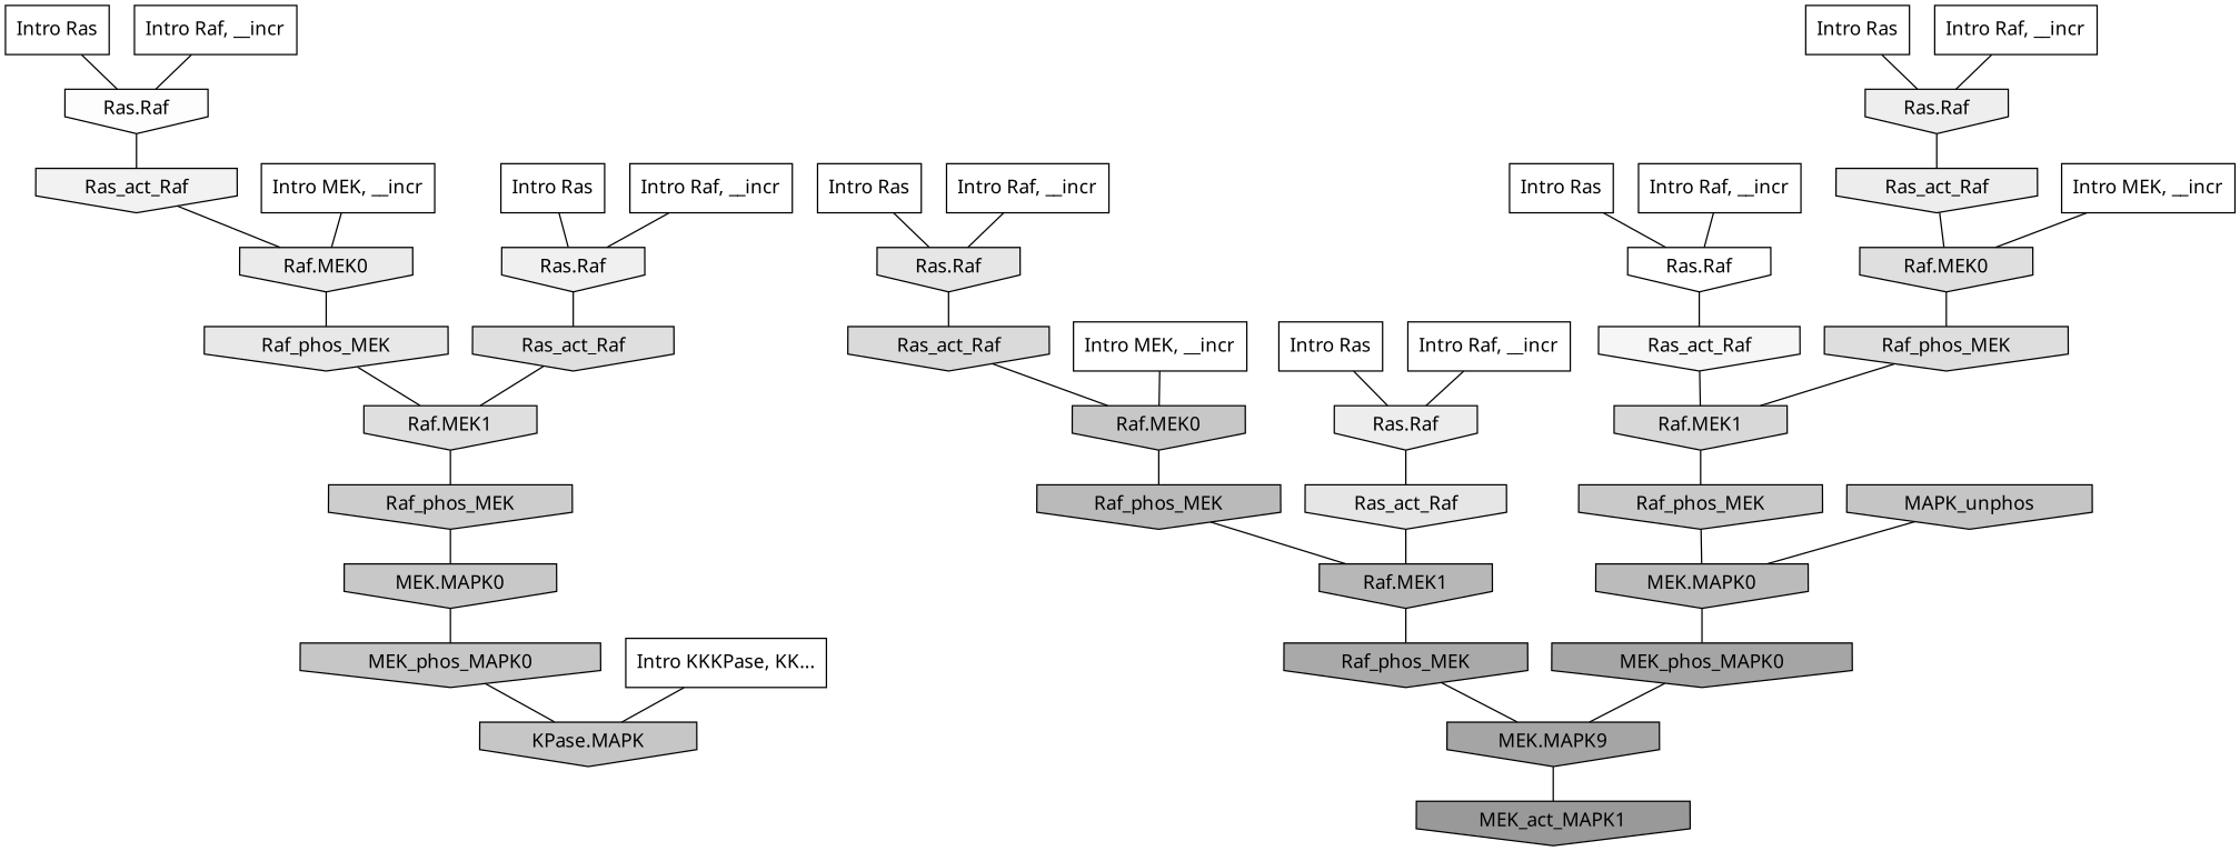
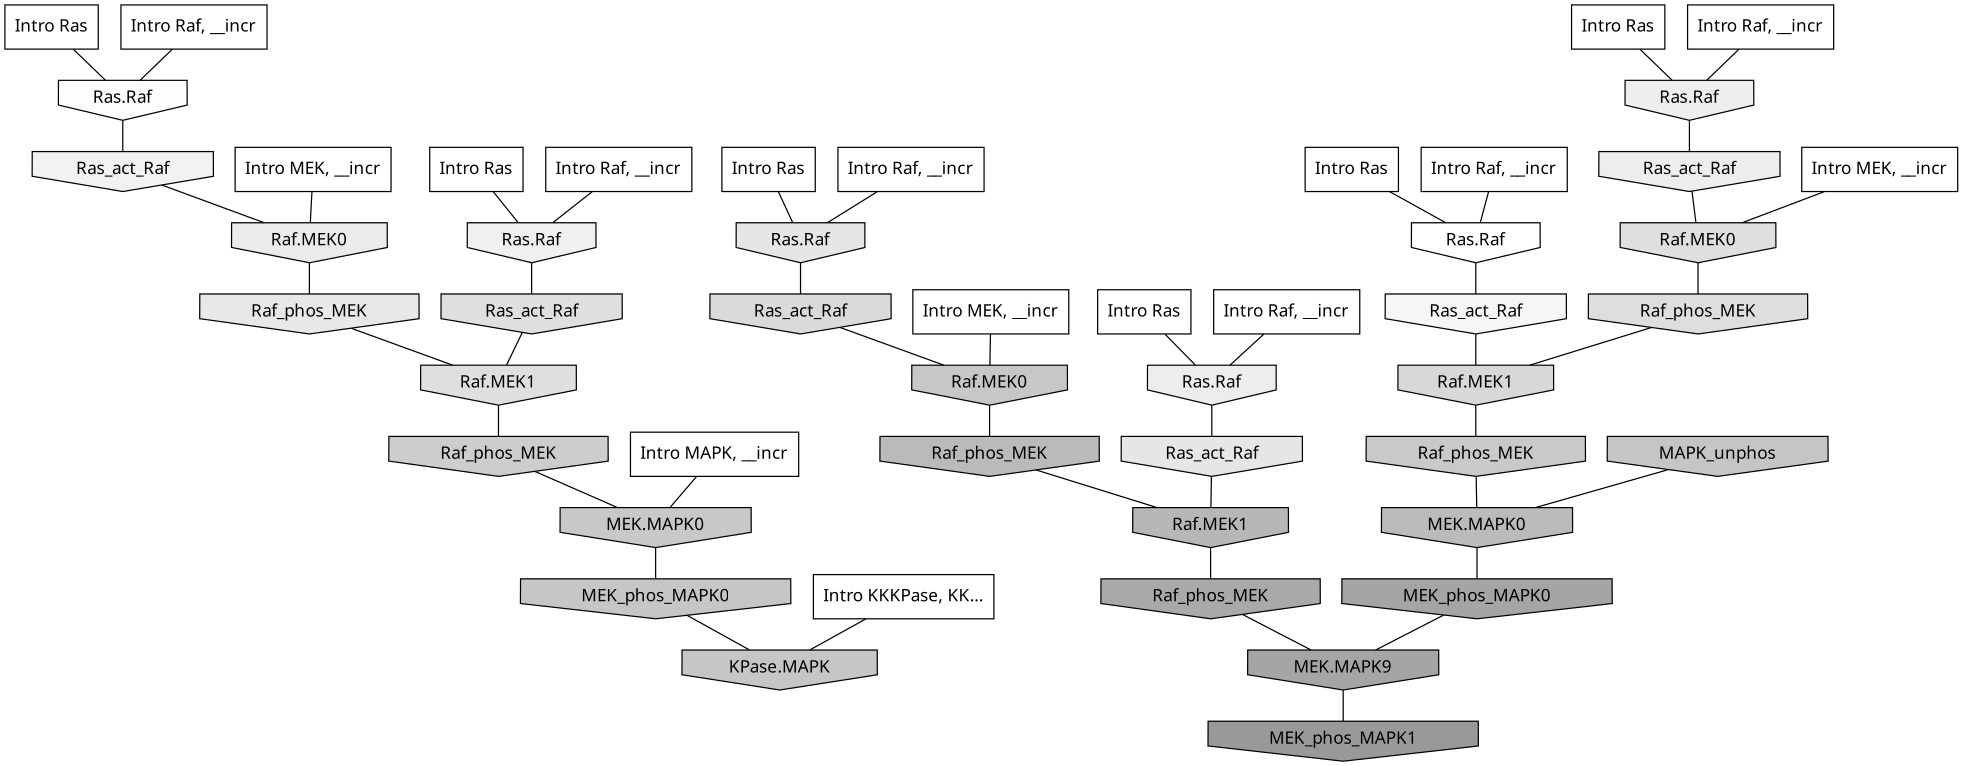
  digraph {
    rankdir=TB
    ranksep=0.30
    node [fillcolor="0.000 0.000 1.000" fontname="CMU Serif" shape=invhouse style=filled]
    edge [color="0.000 0.000 0.000" dir=none fontname="CMU Serif"]
    n1 [label="Intro Ras" shape=rectangle]
    n2 [fillcolor="0.000 0.000 0.992" label="Ras.Raf"]
    n3 [fillcolor="0.000 0.000 0.946" label=Ras_act_Raf]
    n4 [label="Intro Ras" shape=rectangle]
    n5 [fillcolor="0.000 0.000 0.927" label="Ras.Raf"]
    n6 [fillcolor="0.000 0.000 0.902" label=Ras_act_Raf]
    n7 [label="Intro Ras" shape=rectangle]
    n8 [fillcolor="0.000 0.000 0.930" label="Ras.Raf"]
    n9 [fillcolor="0.000 0.000 0.926" label=Ras_act_Raf]
    n10 [label="Intro Ras" shape=rectangle]
    n11 [fillcolor="0.000 0.000 0.902" label="Ras.Raf"]
    n12 [fillcolor="0.000 0.000 0.854" label=Ras_act_Raf]
    n13 [label="Intro Ras" shape=rectangle]
    n14 [label="Ras.Raf"]
    n15 [fillcolor="0.000 0.000 0.961" label=Ras_act_Raf]
    n16 [label="Intro Ras" shape=rectangle]
    n17 [fillcolor="0.000 0.000 0.941" label="Ras.Raf"]
    n18 [fillcolor="0.000 0.000 0.874" label=Ras_act_Raf]
    n19 [label="Intro Raf, __incr" shape=rectangle]
    n20 [label="Intro Raf, __incr" shape=rectangle]
    n21 [label="Intro Raf, __incr" shape=rectangle]
    n22 [label="Intro Raf, __incr" shape=rectangle]
    n23 [label="Intro Raf, __incr" shape=rectangle]
    n24 [label="Intro Raf, __incr" shape=rectangle]
    n25 [label="Intro MEK, __incr" shape=rectangle]
    n26 [fillcolor="0.000 0.000 0.919" label="Raf.MEK0"]
    n27 [fillcolor="0.000 0.000 0.908" label=Raf_phos_MEK]
    n28 [label="Intro MEK, __incr" shape=rectangle]
    n29 [fillcolor="0.000 0.000 0.781" label="Raf.MEK0"]
    n30 [fillcolor="0.000 0.000 0.730" label=Raf_phos_MEK]
    n31 [label="Intro MEK, __incr" shape=rectangle]
    n32 [fillcolor="0.000 0.000 0.875" label="Raf.MEK0"]
    n33 [fillcolor="0.000 0.000 0.869" label=Raf_phos_MEK]
+   n34 [label="Intro MAPK, __incr" shape=rectangle]
    n35 [fillcolor="0.000 0.000 0.782" label="MEK.MAPK0"]
    n36 [fillcolor="0.000 0.000 0.776" label=MEK_phos_MAPK0]
    n37 [label="Intro KKKPase, KK..." shape=rectangle]
    n38 [fillcolor="0.000 0.000 0.775" label="KPase.MAPK"]
    n39 [fillcolor="0.000 0.000 0.847" label="Raf.MEK1"]
    n40 [fillcolor="0.000 0.000 0.789" label=Raf_phos_MEK]
    n41 [fillcolor="0.000 0.000 0.874" label="Raf.MEK1"]
    n42 [fillcolor="0.000 0.000 0.716" label="Raf.MEK1"]
    n43 [fillcolor="0.000 0.000 0.802" label=Raf_phos_MEK]
    n44 [fillcolor="0.000 0.000 0.662" label=Raf_phos_MEK]
    n45 [fillcolor="0.000 0.000 0.731" label="MEK.MAPK0"]
    n46 [fillcolor="0.000 0.000 0.646" label=MEK_phos_MAPK0]
    n47 [fillcolor="0.000 0.000 0.771" label=MAPK_unphos]
    n48 [fillcolor="0.000 0.000 0.646" label="MEK.MAPK9"]
-   n49 [fillcolor="0.000 0.000 0.600" label=MEK_act_MAPK1]
+   n49 [fillcolor="0.000 0.000 0.600" label=MEK_phos_MAPK1]
    n1 -> n2
    n2 -> n3
    n3 -> n26
    n4 -> n5
    n5 -> n6
    n6 -> n42
    n7 -> n8
    n8 -> n9
    n9 -> n32
    n10 -> n11
    n11 -> n12
    n12 -> n29
    n13 -> n14
    n14 -> n15
    n15 -> n39
    n16 -> n17
    n17 -> n18
    n18 -> n41
    n19 -> n17
    n20 -> n8
    n21 -> n11
    n22 -> n14
    n23 -> n2
    n24 -> n5
    n25 -> n26
    n26 -> n27
    n27 -> n41
    n28 -> n29
    n29 -> n30
    n30 -> n42
    n31 -> n32
    n32 -> n33
    n33 -> n39
+   n34 -> n35
    n35 -> n36
    n36 -> n38
    n37 -> n38
    n39 -> n40
    n40 -> n45
    n41 -> n43
    n42 -> n44
    n43 -> n35
    n44 -> n48
    n45 -> n46
    n46 -> n48
    n47 -> n45
    n48 -> n49
  }
